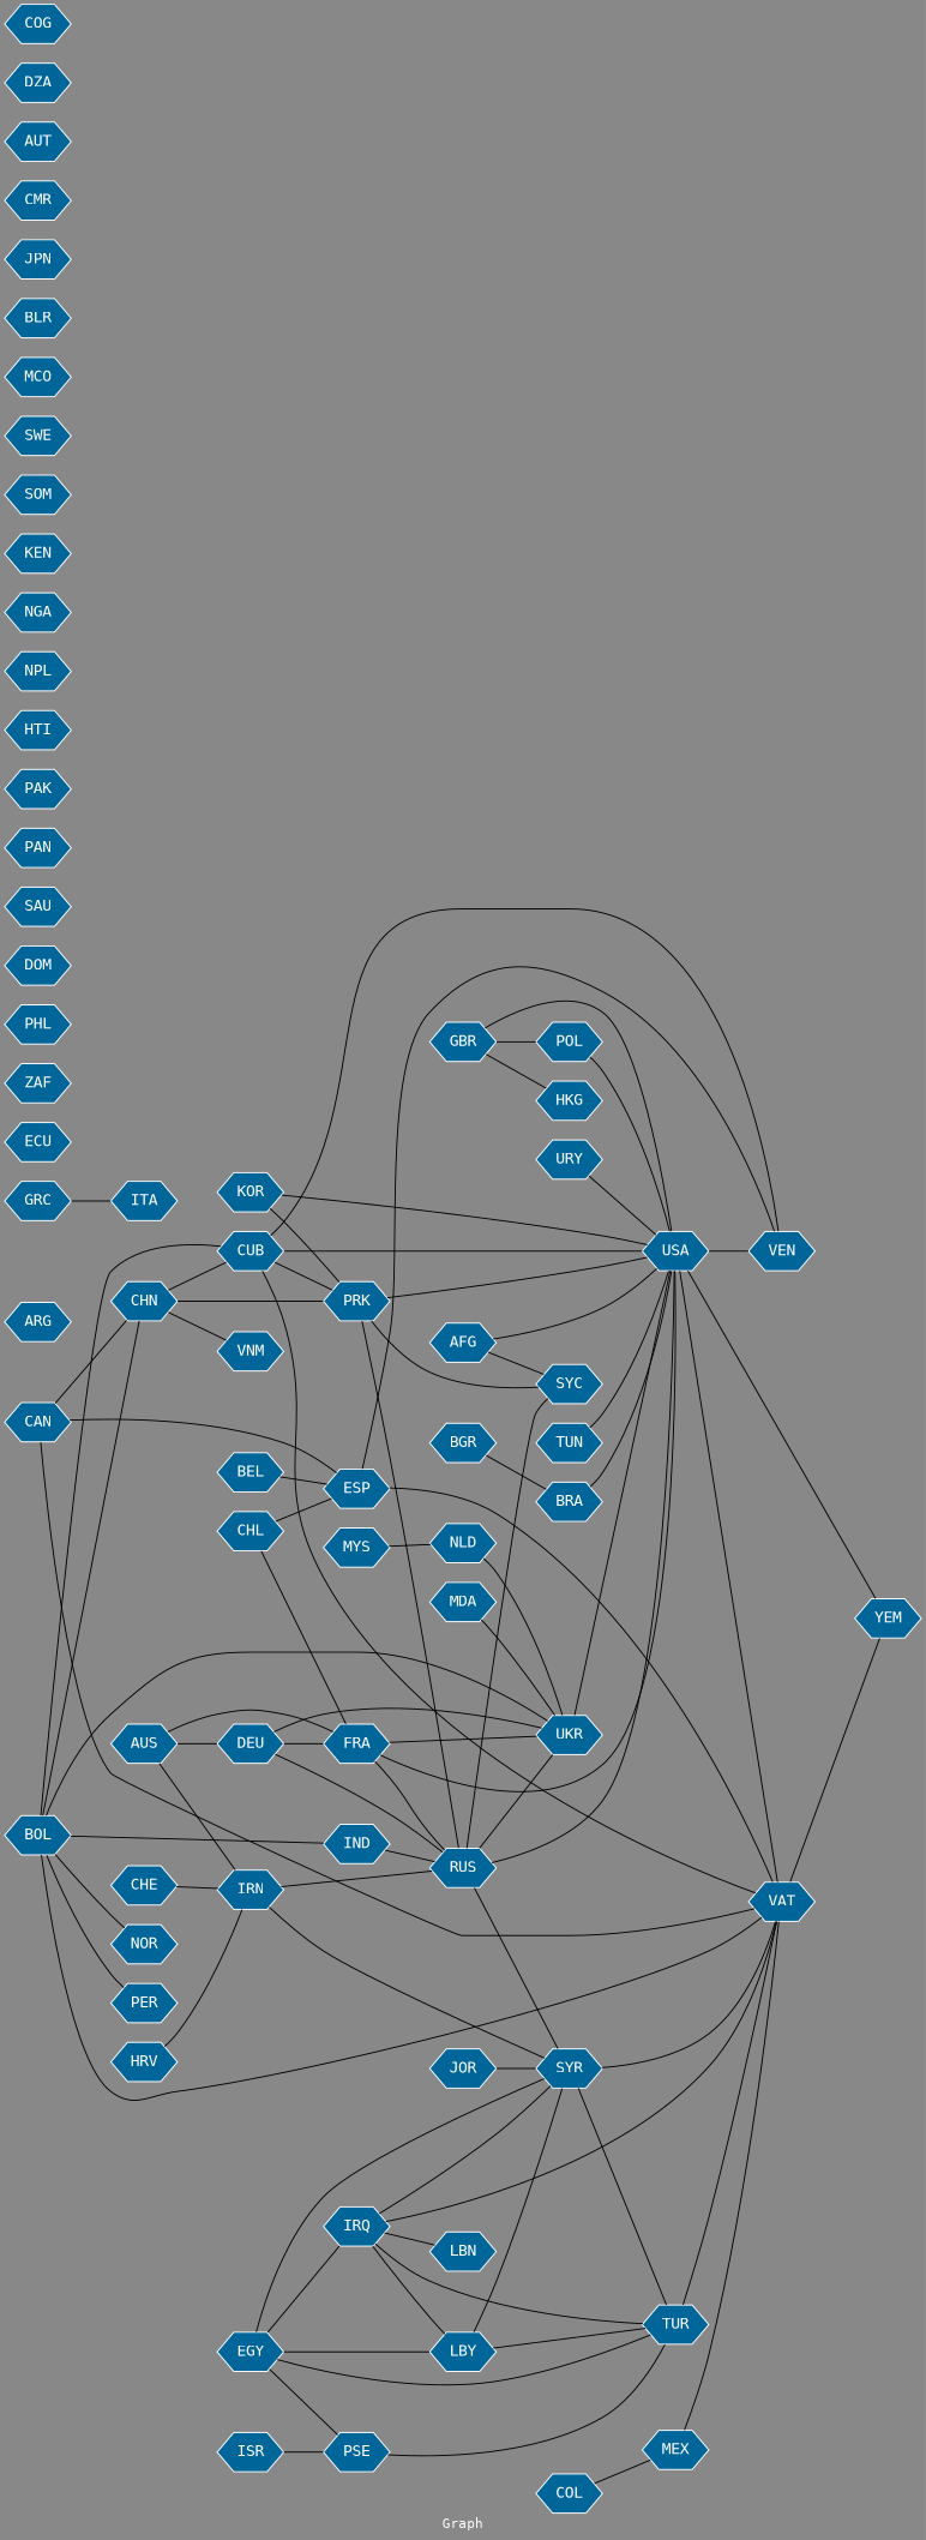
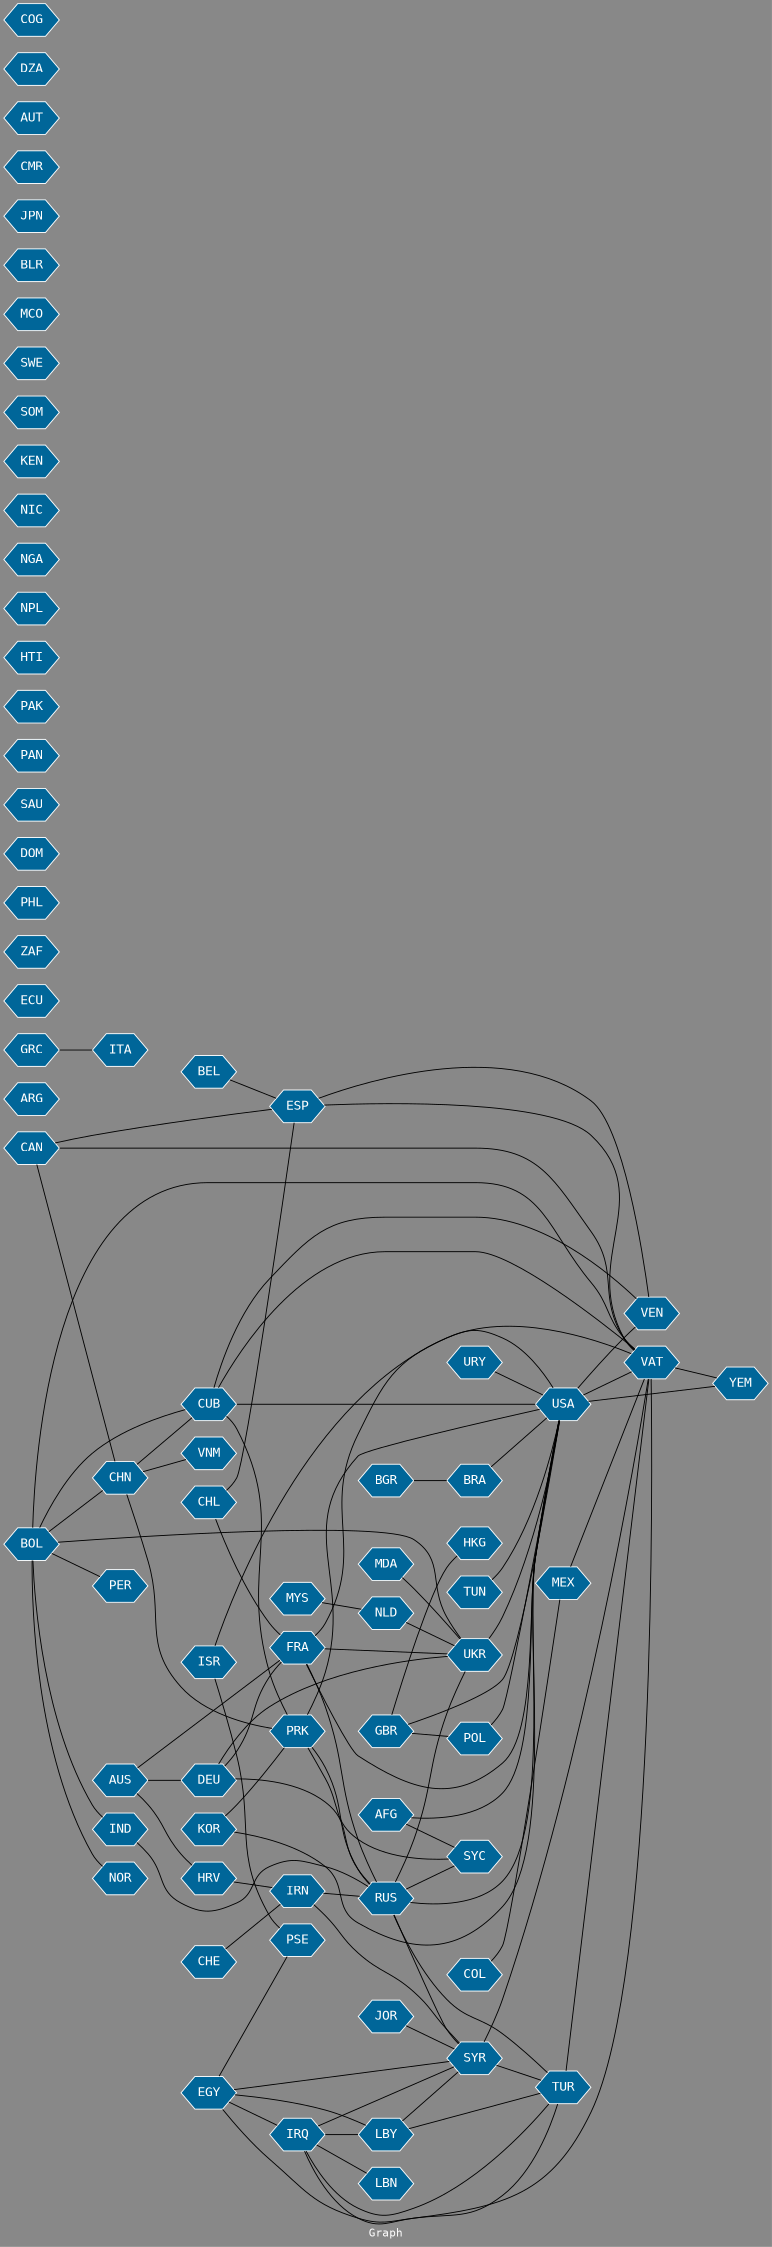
  graph {
    bgcolor="#888888"
    fontcolor=white
    fontname="DejaVu Sans Mono"
    fontsize=12
    label="Graph"
    rankdir=LR
    node [color=white fillcolor="#006699" fontcolor=white fontname="DejaVu Sans Mono" shape=hexagon style=filled]
    edge [arrowhead=open color=black fontcolor=white fontname="DejaVu Sans Mono" fontsize=12 weight=1]
    n1 [label=CHN]
    n2 [label=CUB]
    n3 [label=PRK]
    n4 [label=VNM]
    n5 [label=USA]
    n6 [label=VAT]
    n7 [label=VEN]
    n8 [label=RUS]
    n9 [label=SYC]
    n10 [label=URY]
    n11 [label=YEM]
    n12 [label=FRA]
    n13 [label=UKR]
    n14 [label=SYR]
    n15 [label=TUR]
    n16 [label=MDA]
    n17 [label=MEX]
    n18 [label=KOR]
    n19 [label=IRQ]
    n20 [label=LBN]
    n21 [label=LBY]
    n22 [label=BRA]
    n23 [label=CAN]
    n24 [label=ESP]
    n25 [label=DEU]
    n26 [label=GBR]
    n27 [label=HKG]
    n28 [label=POL]
    n29 [label=COL]
    n30 [label=TUN]
    n31 [label=ARG]
    n32 [label=ISR]
    n33 [label=PSE]
    n34 [label=EGY]
    n35 [label=GRC]
    n36 [label=ITA]
    n37 [label=CHL]
    n38 [label=ECU]
    n39 [label=AFG]
    n40 [label=ZAF]
    n41 [label=PHL]
    n42 [label=JOR]
    n43 [label=AUS]
    n44 [label=IRN]
    n45 [label=DOM]
    n46 [label=SAU]
    n47 [label=PAN]
    n48 [label=PAK]
    n49 [label=HTI]
    n50 [label=NPL]
    n51 [label=BOL]
    n52 [label=IND]
    n53 [label=NOR]
    n54 [label=PER]
    n55 [label=NGA]
    n56 [label=BEL]
+   n57 [label=NIC]
    n58 [label=KEN]
    n59 [label=MYS]
    n60 [label=NLD]
    n61 [label=SOM]
    n62 [label=HRV]
    n63 [label=SWE]
    n64 [label=MCO]
    n65 [label=BLR]
    n66 [label=JPN]
    n67 [label=CMR]
    n68 [label=CHE]
    n69 [label=AUT]
    n70 [label=DZA]
    n71 [label=COG]
    n72 [label=BGR]
    n1 -- n2 [weight=2]
    n1 -- n3 [weight=3]
    n1 -- n4
    n2 -- n3
    n2 -- n5 [weight=32]
    n2 -- n6 [weight=3]
    n2 -- n7 [weight=2]
    n3 -- n5 [weight=6]
    n3 -- n8 [weight=2]
    n3 -- n9
    n5 -- n6
    n5 -- n7 [weight=5]
    n5 -- n11
    n6 -- n11
    n8 -- n5
    n8 -- n9
    n8 -- n13 [weight=12]
    n8 -- n14 [weight=3]
-   n33 -- n15
+   n8 -- n15
    n10 -- n5 [weight=6]
    n12 -- n5
+   n12 -- n6
    n12 -- n8 [weight=2]
    n12 -- n13 [weight=2]
    n13 -- n5
    n14 -- n6
    n14 -- n15
    n15 -- n6
    n16 -- n13
    n17 -- n6
    n18 -- n3 [weight=2]
    n18 -- n5
    n19 -- n6
    n19 -- n14 [weight=3]
    n19 -- n15
    n19 -- n20
    n19 -- n21
    n21 -- n14
    n21 -- n15
    n22 -- n5
    n23 -- n1
    n23 -- n6
    n23 -- n24
    n24 -- n6
    n24 -- n7
    n25 -- n8 [weight=2]
    n25 -- n12 [weight=2]
    n25 -- n13 [weight=2]
    n26 -- n5
    n26 -- n27
    n26 -- n28
    n28 -- n5
    n29 -- n17
    n30 -- n5
+   n32 -- n5
    n32 -- n33 [weight=14]
    n34 -- n14
    n34 -- n15
    n34 -- n19
    n34 -- n21
    n34 -- n33
    n35 -- n36
    n37 -- n12
    n37 -- n24 [weight=3]
    n39 -- n5 [weight=2]
    n39 -- n9
    n42 -- n14 [weight=2]
    n43 -- n12
    n43 -- n25
-   n43 -- n44 [weight=2]
+   n43 -- n62 [weight=2]
    n44 -- n8
    n44 -- n14
    n51 -- n1
    n51 -- n2
    n51 -- n6
    n51 -- n13
    n51 -- n52
    n51 -- n53
    n51 -- n54
    n52 -- n8
    n56 -- n24
    n59 -- n60
    n60 -- n13
    n62 -- n44
    n68 -- n44
    n72 -- n22
  }
